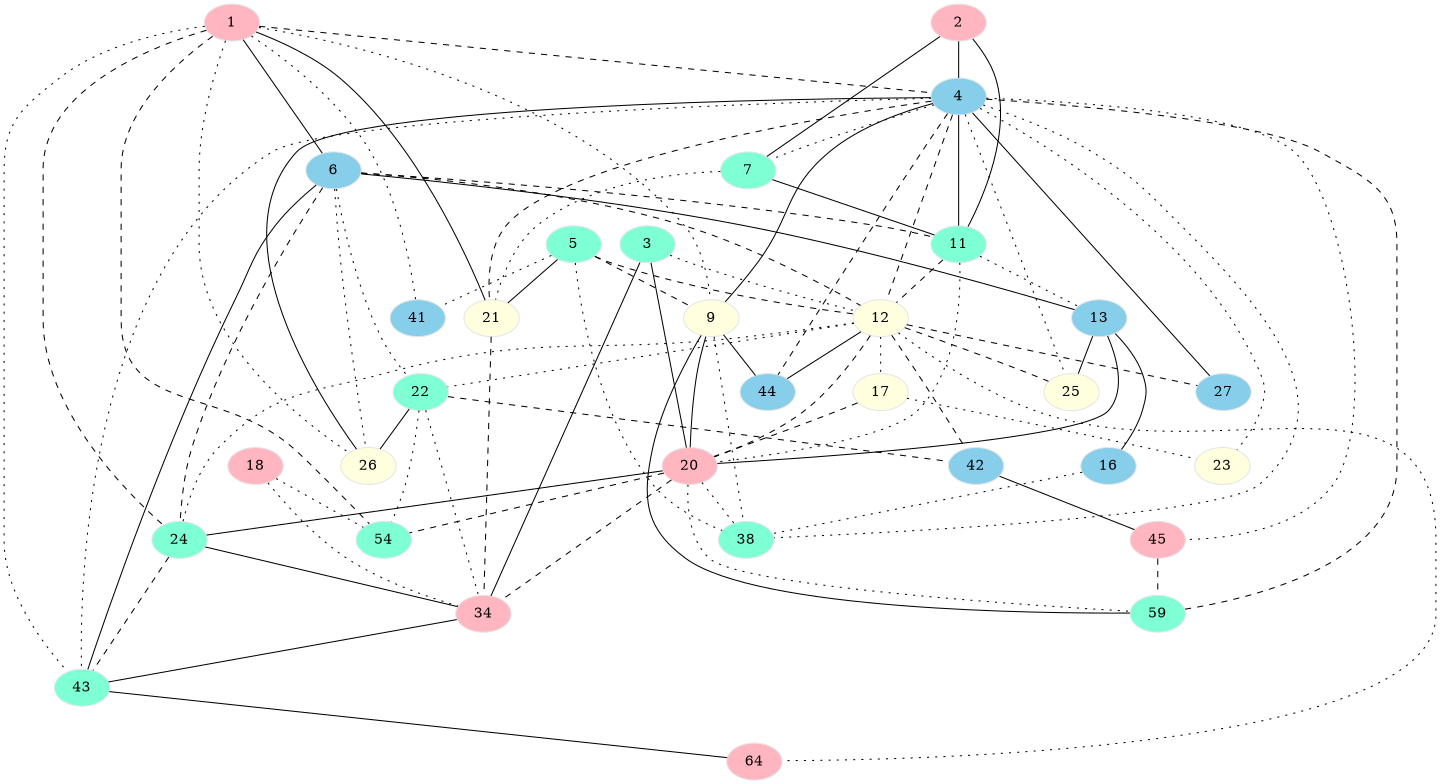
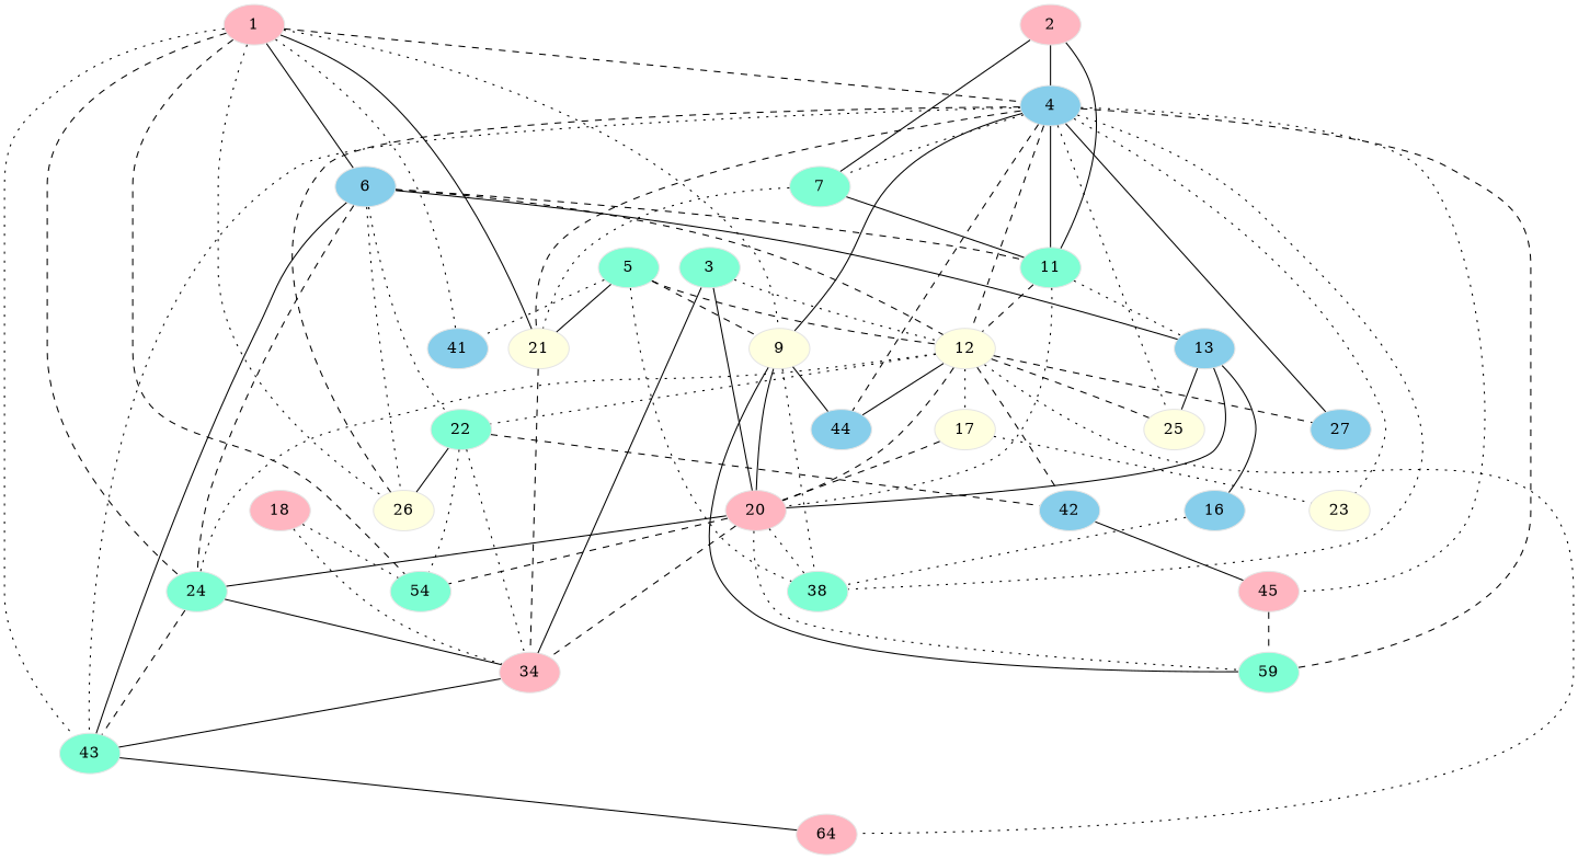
  graph {
    fontname="DejaVu Serif"
    node [color=gray90 fillcolor=aquamarine fontname="DejaVu Serif" style=filled]
    edge [fontname="DejaVu Serif" style=dotted]
    1 [fillcolor=lightpink super="+40+13+29+10"]
    4 [fillcolor=skyblue super="+35+32+8"]
    6 [fillcolor=skyblue super="+65+31"]
    9 [fillcolor=lightyellow super="+28"]
    21 [fillcolor=lightyellow super="+52"]
    24 [super="+51"]
    26 [fillcolor=lightyellow]
    41 [fillcolor=skyblue]
    43 [super="+58"]
    54
    7 [super="+46"]
    11 [super="+30+37+56"]
    12 [fillcolor=lightyellow super="+48+19"]
    23 [fillcolor=lightyellow]
    25 [fillcolor=lightyellow]
    27 [fillcolor=skyblue]
    38
    44 [fillcolor=skyblue]
    45 [fillcolor=lightpink]
    59 [super="+61"]
    n21 [fillcolor=skyblue label=13 super="+15"]
    22 [super="+63"]
    20 [fillcolor=lightpink super="+49+55"]
    34 [fillcolor=lightpink super="+62+39"]
    64 [fillcolor=lightpink]
    2 [fillcolor=lightpink]
    17 [fillcolor=lightyellow]
    42 [fillcolor=skyblue]
    3
    5 [super="+47"]
    16 [fillcolor=skyblue]
    18 [fillcolor=lightpink]
    1 -- 4 [style=dashed]
    1 -- 6 [style=solid]
    1 -- 9
    1 -- 21 [style=solid]
    1 -- 24 [style=dashed]
    1 -- 26
    1 -- 41
    1 -- 43 [weight=2]
    1 -- 54 [style=dashed]
    4 -- 9 [style=solid]
    4 -- 21 [style=dashed]
-   4 -- 26 [style=solid]
+   4 -- 26 [style=dashed]
    4 -- 43
    4 -- 7
    4 -- 11 [style=solid weight=3]
    4 -- 12 [style=dashed]
    4 -- 23
    4 -- 25
    4 -- 27 [style=solid weight=3]
    4 -- 38
    4 -- 44 [style=dashed]
    4 -- 45
    4 -- 59 [style=dashed weight=2]
    6 -- 24 [style=dashed]
    6 -- 26
    6 -- 43 [style=solid]
    6 -- 11 [style=dashed]
    6 -- 12 [style=dashed]
    6 -- n21 [style=solid]
    6 -- 22
    9 -- 38
    9 -- 44 [style=solid]
    9 -- 59 [style=solid]
    9 -- 20 [style=solid]
    21 -- 34 [style=dashed]
    24 -- 43 [style=dashed]
    24 -- 34 [style=solid]
    43 -- 64 [style=solid]
    7 -- 21
    7 -- 11 [style=solid weight=2]
    11 -- 12 [style=dashed weight=2]
    11 -- n21
    11 -- 20 [weight=3]
    12 -- 24
    12 -- 25 [style=dashed]
    12 -- 27 [style=dashed weight=2]
    12 -- 44 [style=solid weight=2]
    12 -- 22
    12 -- 20 [style=dashed]
    12 -- 64
    12 -- 17
    12 -- 42 [style=dashed]
    45 -- 59 [style=dashed]
    n21 -- 25 [style=solid]
    n21 -- 20 [style=solid weight=2]
    n21 -- 16 [style=solid]
    22 -- 26 [style=solid]
    22 -- 54
    22 -- 34
    22 -- 42 [style=dashed]
    20 -- 24 [style=solid]
    20 -- 54 [style=dashed]
    20 -- 38
    20 -- 59
    20 -- 34 [style=dashed weight=2]
    34 -- 43 [style=solid]
    2 -- 4 [style=solid]
    2 -- 7 [style=solid]
    2 -- 11 [style=solid]
    17 -- 23
    17 -- 20 [style=dashed]
    42 -- 45 [style=solid]
    3 -- 12
    3 -- 20 [style=solid]
    3 -- 34 [style=solid]
    5 -- 9 [style=dashed]
    5 -- 21 [style=solid]
    5 -- 41
    5 -- 12 [style=dashed]
    5 -- 38
    16 -- 38
    18 -- 54
    18 -- 34
  }
